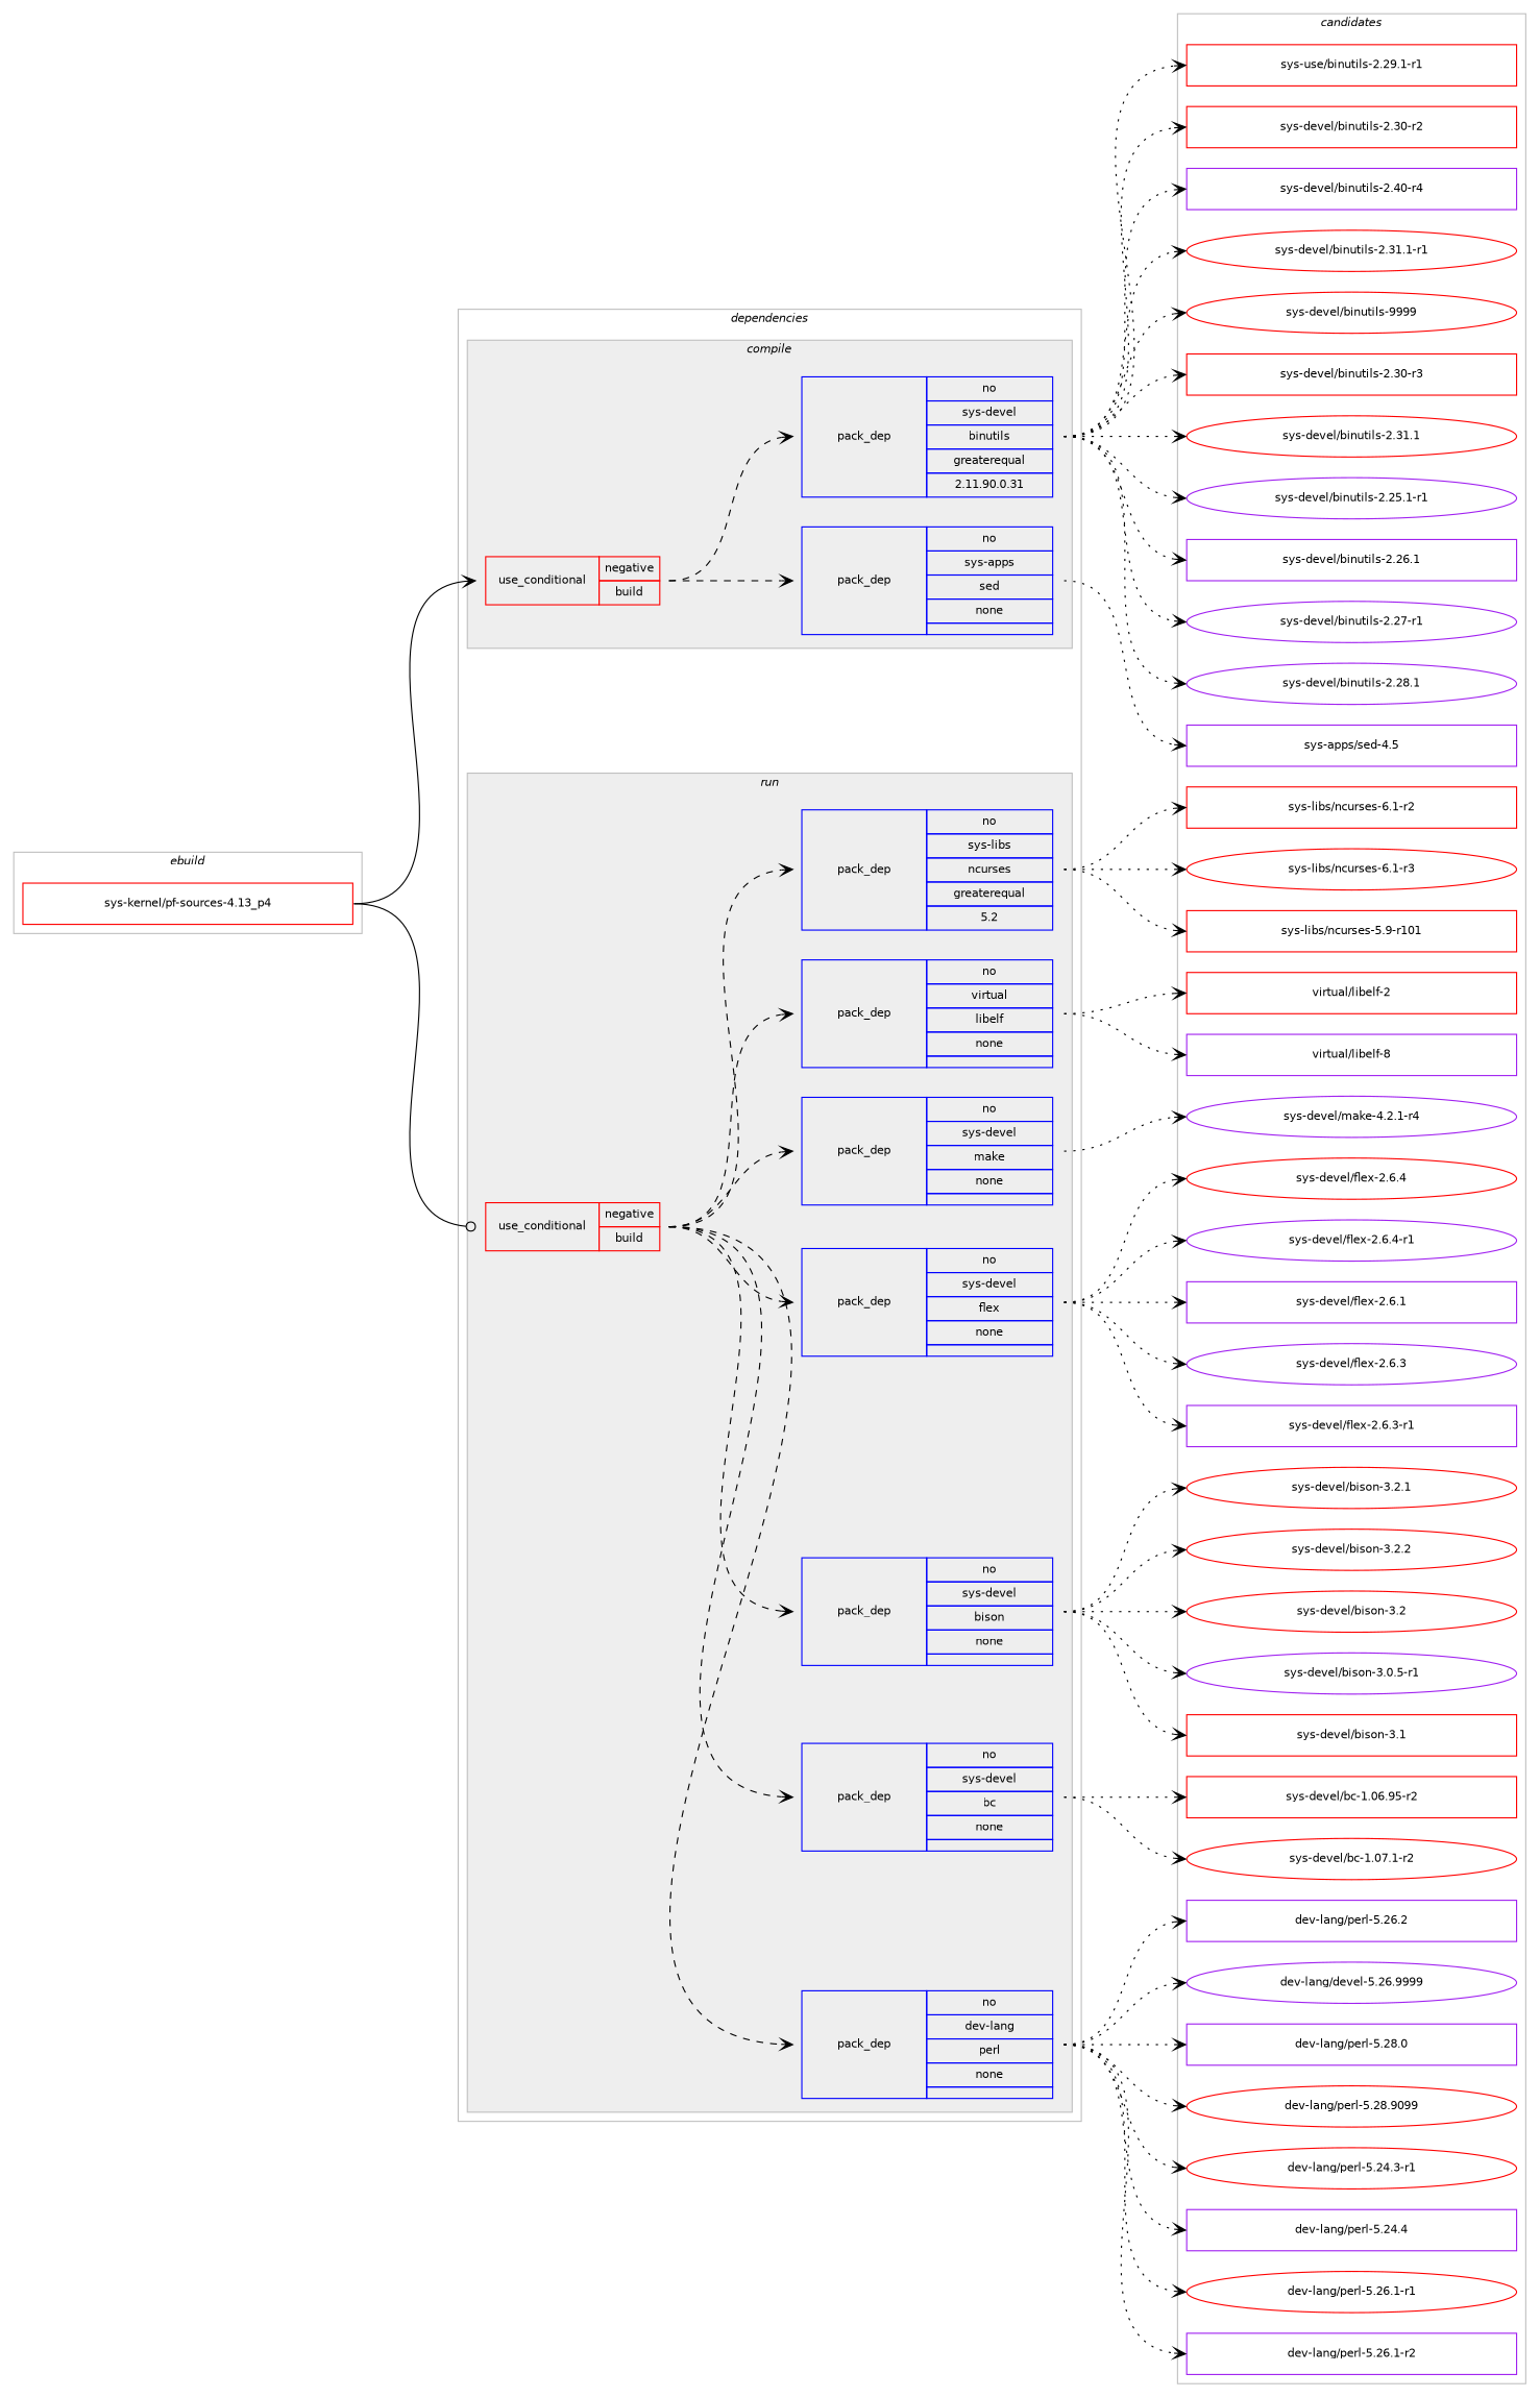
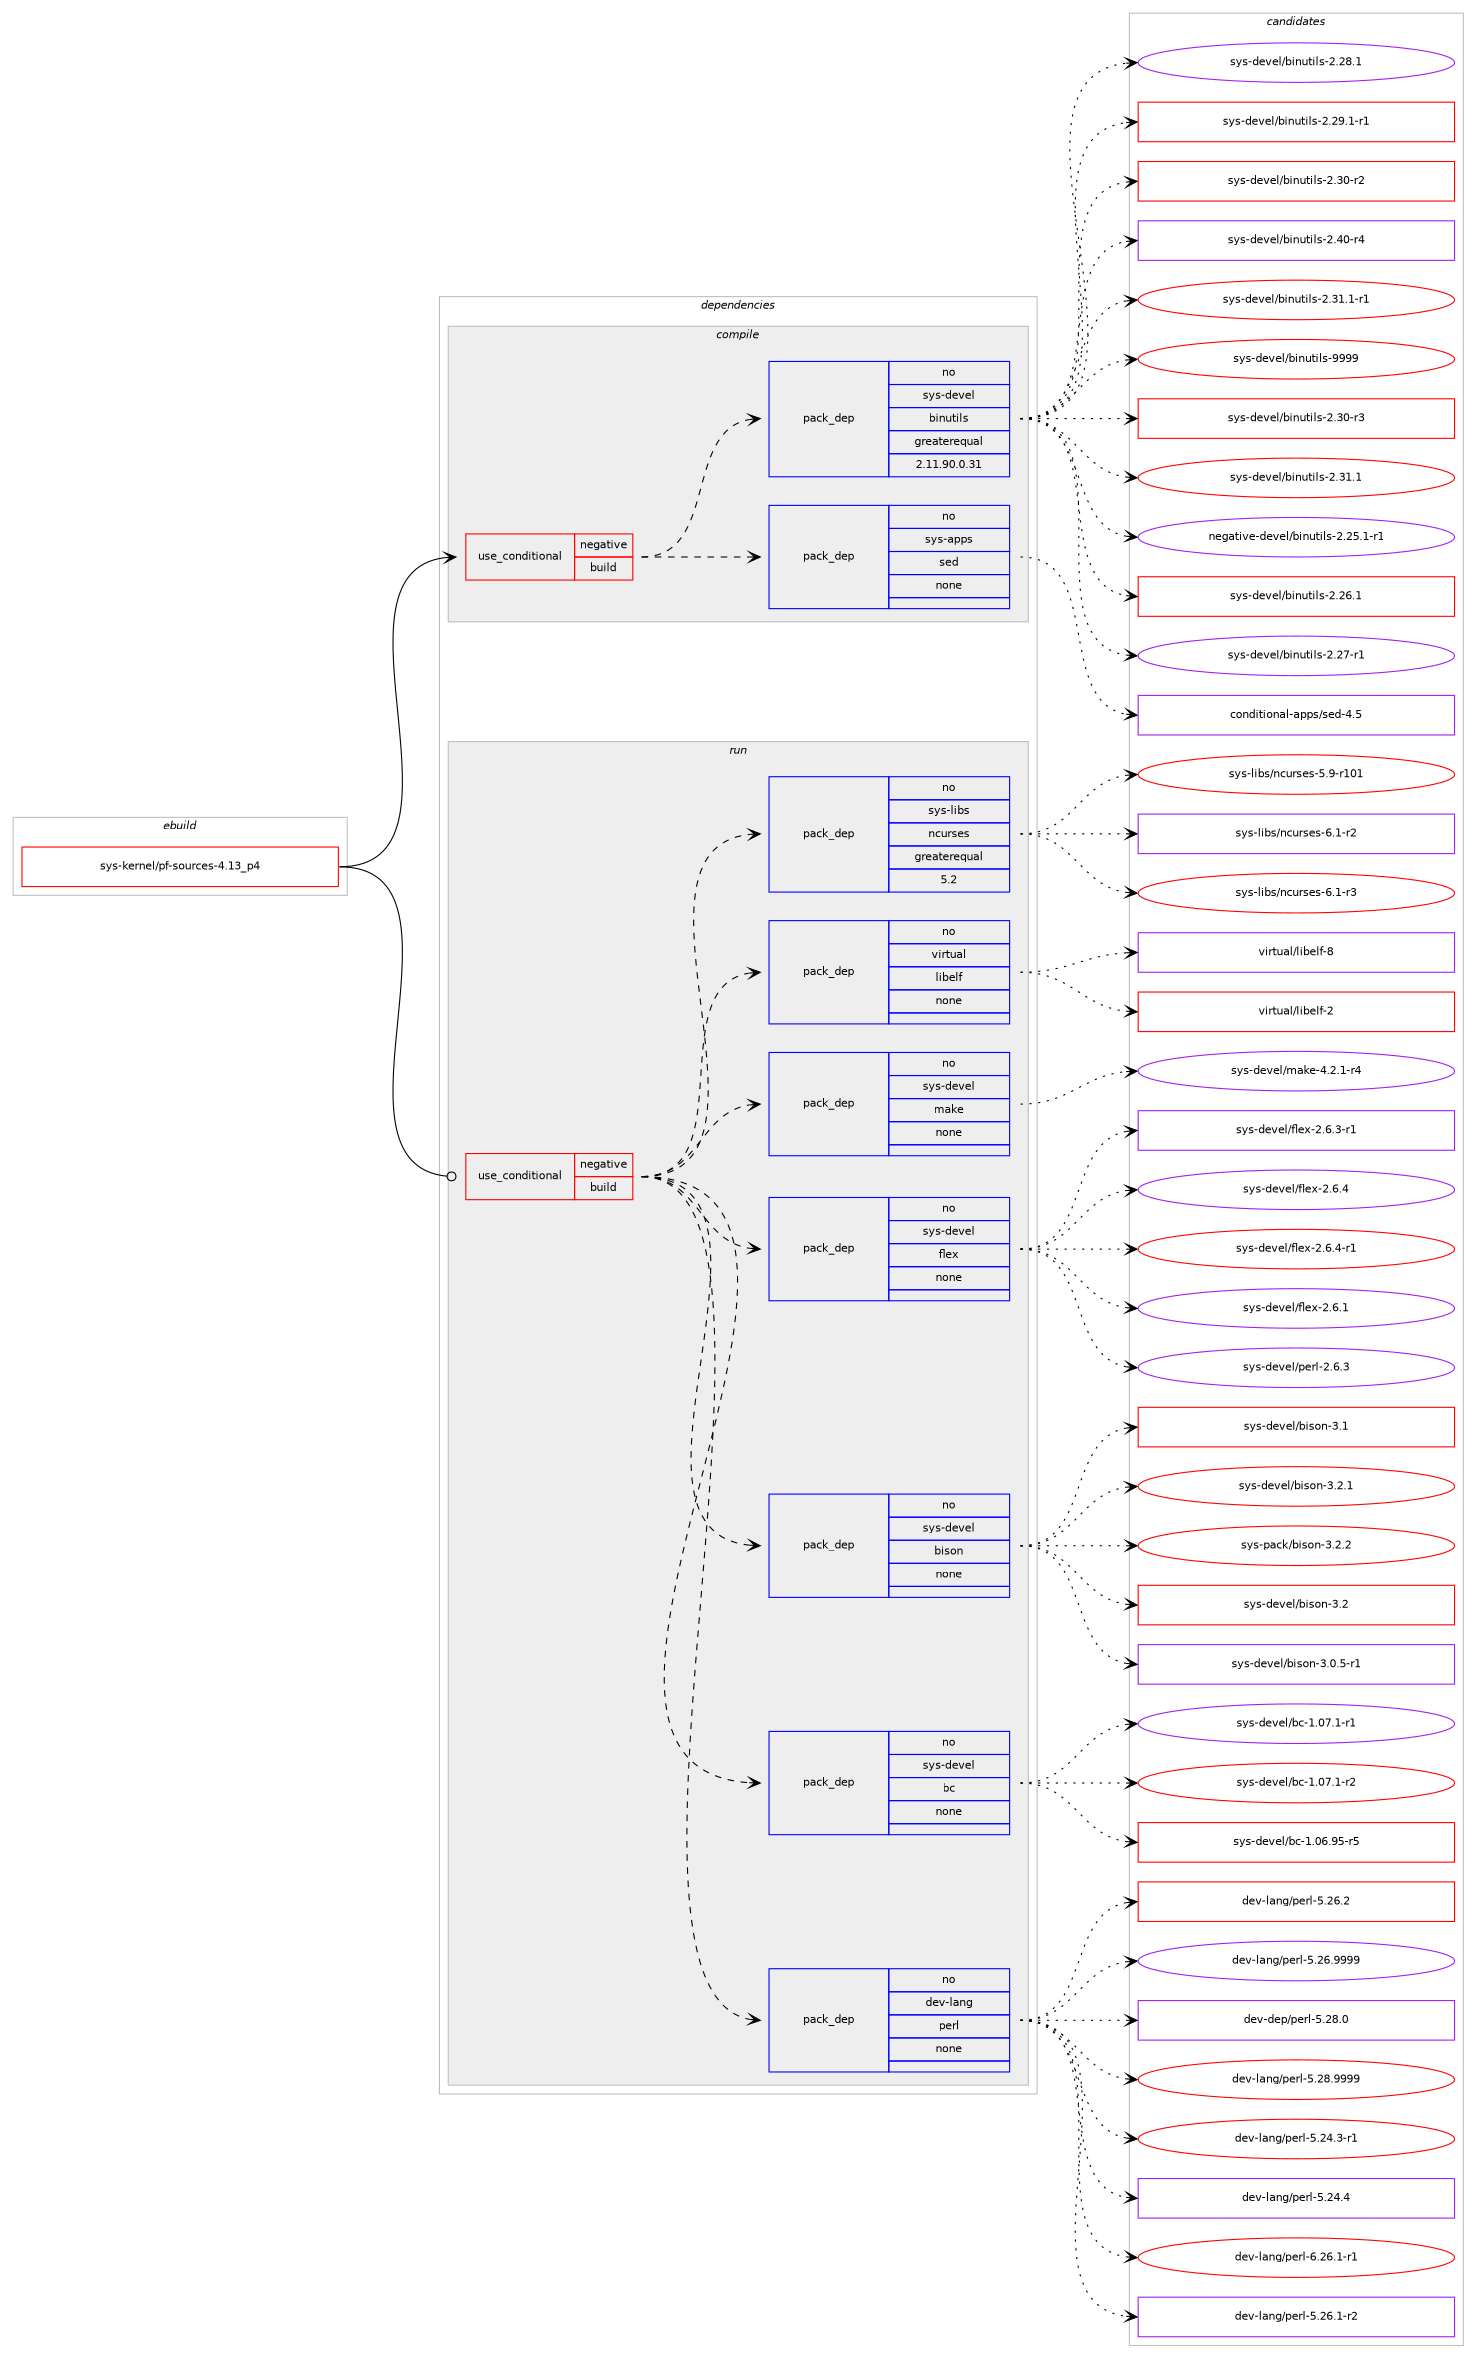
  digraph {
    compound=true
    concentrate=true
    fontname=Helvetica
    fontsize=10
    newrank=true
    rankdir=LR
    ranksep=1.5
    node [color=red fontname=Helvetica fontsize=10 shape=box]
    edge [arrowhead=vee headport=w style=dotted tailport=e weight=100]
    n1 [label="sys-kernel/pf-sources-4.13_p4" width=4]
    n2 [color=blue label=<<TABLE BORDER="0" CELLBORDER="1" CELLSPACING="0" CELLPADDING="4" WIDTH="220"><TR><TD ROWSPAN="6" CELLPADDING="30">pack_dep</TD></TR><TR><TD WIDTH="110">no</TD></TR><TR><TD>sys-apps</TD></TR><TR><TD>sed</TD></TR><TR><TD>none</TD></TR><TR><TD></TD></TR></TABLE>> shape=none]
    n3 [color=blue label=<<TABLE BORDER="0" CELLBORDER="1" CELLSPACING="0" CELLPADDING="4" WIDTH="220"><TR><TD ROWSPAN="6" CELLPADDING="30">pack_dep</TD></TR><TR><TD WIDTH="110">no</TD></TR><TR><TD>sys-devel</TD></TR><TR><TD>binutils</TD></TR><TR><TD>greaterequal</TD></TR><TR><TD>2.11.90.0.31</TD></TR></TABLE>> shape=none]
    n4 [label=<<TABLE BORDER="0" CELLBORDER="1" CELLSPACING="0" CELLPADDING="4"><TR><TD ROWSPAN="3" CELLPADDING="10">use_conditional</TD></TR><TR><TD>negative</TD></TR><TR><TD>build</TD></TR></TABLE>> shape=none]
    n5 [color=blue label=<<TABLE BORDER="0" CELLBORDER="1" CELLSPACING="0" CELLPADDING="4" WIDTH="220"><TR><TD ROWSPAN="6" CELLPADDING="30">pack_dep</TD></TR><TR><TD WIDTH="110">no</TD></TR><TR><TD>dev-lang</TD></TR><TR><TD>perl</TD></TR><TR><TD>none</TD></TR><TR><TD></TD></TR></TABLE>> shape=none]
    n6 [color=blue label=<<TABLE BORDER="0" CELLBORDER="1" CELLSPACING="0" CELLPADDING="4" WIDTH="220"><TR><TD ROWSPAN="6" CELLPADDING="30">pack_dep</TD></TR><TR><TD WIDTH="110">no</TD></TR><TR><TD>sys-devel</TD></TR><TR><TD>bc</TD></TR><TR><TD>none</TD></TR><TR><TD></TD></TR></TABLE>> shape=none]
    n7 [color=blue label=<<TABLE BORDER="0" CELLBORDER="1" CELLSPACING="0" CELLPADDING="4" WIDTH="220"><TR><TD ROWSPAN="6" CELLPADDING="30">pack_dep</TD></TR><TR><TD WIDTH="110">no</TD></TR><TR><TD>sys-devel</TD></TR><TR><TD>bison</TD></TR><TR><TD>none</TD></TR><TR><TD></TD></TR></TABLE>> shape=none]
    n8 [color=blue label=<<TABLE BORDER="0" CELLBORDER="1" CELLSPACING="0" CELLPADDING="4" WIDTH="220"><TR><TD ROWSPAN="6" CELLPADDING="30">pack_dep</TD></TR><TR><TD WIDTH="110">no</TD></TR><TR><TD>sys-devel</TD></TR><TR><TD>flex</TD></TR><TR><TD>none</TD></TR><TR><TD></TD></TR></TABLE>> shape=none]
    n9 [color=blue label=<<TABLE BORDER="0" CELLBORDER="1" CELLSPACING="0" CELLPADDING="4" WIDTH="220"><TR><TD ROWSPAN="6" CELLPADDING="30">pack_dep</TD></TR><TR><TD WIDTH="110">no</TD></TR><TR><TD>sys-devel</TD></TR><TR><TD>make</TD></TR><TR><TD>none</TD></TR><TR><TD></TD></TR></TABLE>> shape=none]
    n10 [color=blue label=<<TABLE BORDER="0" CELLBORDER="1" CELLSPACING="0" CELLPADDING="4" WIDTH="220"><TR><TD ROWSPAN="6" CELLPADDING="30">pack_dep</TD></TR><TR><TD WIDTH="110">no</TD></TR><TR><TD>virtual</TD></TR><TR><TD>libelf</TD></TR><TR><TD>none</TD></TR><TR><TD></TD></TR></TABLE>> shape=none]
    n11 [color=blue label=<<TABLE BORDER="0" CELLBORDER="1" CELLSPACING="0" CELLPADDING="4" WIDTH="220"><TR><TD ROWSPAN="6" CELLPADDING="30">pack_dep</TD></TR><TR><TD WIDTH="110">no</TD></TR><TR><TD>sys-libs</TD></TR><TR><TD>ncurses</TD></TR><TR><TD>greaterequal</TD></TR><TR><TD>5.2</TD></TR></TABLE>> shape=none]
    n12 [label=<<TABLE BORDER="0" CELLBORDER="1" CELLSPACING="0" CELLPADDING="4"><TR><TD ROWSPAN="3" CELLPADDING="10">use_conditional</TD></TR><TR><TD>negative</TD></TR><TR><TD>build</TD></TR></TABLE>> shape=none]
-   n13 [color=purple label="sys-apps/sed-4.5" width=4]
+   n13 [color=purple label="conditional-apps/sed-4.5" width=4]
    n14 [label="sys-devel/binutils-2.30-r3" width=4]
    n15 [label="sys-devel/binutils-2.31.1" shape=ellipse width=4]
-   n16 [color=purple label="sys-devel/binutils-2.25.1-r1" shape=ellipse width=4]
-   n17 [color=purple label="sys-devel/binutils-2.26.1" width=4]
+   n16 [color=purple label="negative-devel/binutils-2.25.1-r1" shape=ellipse width=4]
+   n17 [label="sys-devel/binutils-2.26.1" width=4]
    n18 [color=purple label="sys-devel/binutils-2.27-r1" shape=ellipse width=4]
    n19 [color=purple label="sys-devel/binutils-2.28.1" shape=ellipse width=4]
-   n20 [label="sys-use/binutils-2.29.1-r1" width=4]
+   n20 [label="sys-devel/binutils-2.29.1-r1" width=4]
    n21 [label="sys-devel/binutils-2.30-r2" width=4]
    n22 [color=purple label="sys-devel/binutils-2.40-r4" width=4]
    n23 [label="sys-devel/binutils-2.31.1-r1" shape=ellipse width=4]
    n24 [label="sys-devel/binutils-9999" shape=ellipse width=4]
    n25 [label="dev-lang/perl-5.24.3-r1" shape=ellipse width=4]
    n26 [color=purple label="dev-lang/perl-5.24.4" width=4]
-   n27 [label="dev-lang/perl-5.26.1-r1" shape=ellipse width=4]
+   n27 [label="dev-lang/perl-6.26.1-r1" shape=ellipse width=4]
    n28 [color=purple label="dev-lang/perl-5.26.1-r2" width=4]
-   n29 [color=purple label="dev-lang/perl-5.26.2" width=4]
-   n30 [color=purple label="dev-lang/devel-5.26.9999" shape=ellipse width=4]
-   n31 [color=purple label="dev-lang/perl-5.28.0" width=4]
-   n32 [label="dev-lang/perl-5.28.9099" shape=ellipse width=4]
-   n33 [label="sys-devel/bc-1.06.95-r2" width=4]
+   n29 [label="dev-lang/perl-5.26.2" width=4]
+   n30 [color=purple label="dev-lang/perl-5.26.9999" shape=ellipse width=4]
+   n31 [color=purple label="dev-dep/perl-5.28.0" width=4]
+   n32 [label="dev-lang/perl-5.28.9999" shape=ellipse width=4]
+   n33 [label="sys-devel/bc-1.06.95-r5" width=4]
+   n34 [color=purple label="sys-devel/bc-1.07.1-r1" shape=ellipse width=4]
    n35 [label="sys-devel/bc-1.07.1-r2" shape=ellipse width=4]
-   n36 [label="sys-devel/bison-3.2" shape=ellipse width=4]
-   n37 [color=purple label="sys-devel/bison-3.0.5-r1" shape=ellipse width=4]
+   n36 [label="sys-devel/bison-3.2" width=4]
+   n37 [color=purple label="sys-devel/bison-3.0.5-r1" width=4]
    n38 [label="sys-devel/bison-3.1" width=4]
    n39 [label="sys-devel/bison-3.2.1" shape=ellipse width=4]
-   n40 [label="sys-devel/bison-3.2.2" shape=ellipse width=4]
-   n41 [color=purple label="sys-devel/flex-2.6.1" width=4]
-   n42 [color=purple label="sys-devel/flex-2.6.3" shape=ellipse width=4]
+   n40 [label="sys-pack/bison-3.2.2" shape=ellipse width=4]
+   n41 [color=purple label="sys-devel/flex-2.6.1" shape=ellipse width=4]
+   n42 [color=purple label="sys-devel/perl-2.6.3" shape=ellipse width=4]
    n43 [color=purple label="sys-devel/flex-2.6.3-r1" width=4]
-   n44 [label="sys-devel/flex-2.6.4" shape=ellipse width=4]
-   n45 [color=purple label="sys-devel/flex-2.6.4-r1" shape=ellipse width=4]
+   n44 [color=purple label="sys-devel/flex-2.6.4" shape=ellipse width=4]
+   n45 [label="sys-devel/flex-2.6.4-r1" shape=ellipse width=4]
    n46 [color=purple label="sys-devel/make-4.2.1-r4" shape=ellipse width=4]
-   n47 [label="sys-libs/ncurses-5.9-r101" width=4]
-   n48 [label="sys-libs/ncurses-6.1-r2" width=4]
+   n47 [label="sys-libs/ncurses-5.9-r101" shape=ellipse width=4]
+   n48 [color=purple label="sys-libs/ncurses-6.1-r2" width=4]
    n49 [label="sys-libs/ncurses-6.1-r3" shape=ellipse width=4]
    n50 [label="virtual/libelf-2" width=4]
    n51 [color=purple label="virtual/libelf-8" width=4]
    subgraph cluster_1 {
      color=gray
      label=<<i>ebuild</i>>
      rank=same
      n1
    }
    subgraph cluster_2 {
      color=gray
      label=<<i>dependencies</i>>
      subgraph cluster_3 {
        color=gray
        fillcolor="#eeeeee"
        label=<<i>compile</i>>
        style=filled
        subgraph sub_4 {
          color=gray
          fillcolor="#eeeeee"
          label=<<i>compile</i>>
          style=filled
          n4
          subgraph sub_5 {
            color=gray
            fillcolor="#eeeeee"
            label=<<i>compile</i>>
            style=filled
            n2
          }
          subgraph sub_6 {
            color=gray
            fillcolor="#eeeeee"
            label=<<i>compile</i>>
            style=filled
            n3
          }
        }
      }
      subgraph cluster_7 {
        color=gray
        fillcolor="#eeeeee"
        label=<<i>compile and run</i>>
        style=filled
      }
      subgraph cluster_8 {
        color=gray
        fillcolor="#eeeeee"
        label=<<i>run</i>>
        style=filled
        subgraph sub_9 {
          color=gray
          fillcolor="#eeeeee"
          label=<<i>run</i>>
          style=filled
          n12
          subgraph sub_10 {
            color=gray
            fillcolor="#eeeeee"
            label=<<i>run</i>>
            style=filled
            n5
          }
          subgraph sub_11 {
            color=gray
            fillcolor="#eeeeee"
            label=<<i>run</i>>
            style=filled
            n6
          }
          subgraph sub_12 {
            color=gray
            fillcolor="#eeeeee"
            label=<<i>run</i>>
            style=filled
            n7
          }
          subgraph sub_13 {
            color=gray
            fillcolor="#eeeeee"
            label=<<i>run</i>>
            style=filled
            n8
          }
          subgraph sub_14 {
            color=gray
            fillcolor="#eeeeee"
            label=<<i>run</i>>
            style=filled
            n9
          }
          subgraph sub_15 {
            color=gray
            fillcolor="#eeeeee"
            label=<<i>run</i>>
            style=filled
            n10
          }
          subgraph sub_16 {
            color=gray
            fillcolor="#eeeeee"
            label=<<i>run</i>>
            style=filled
            n11
          }
        }
      }
    }
    subgraph cluster_17 {
      color=gray
      label=<<i>candidates</i>>
      rank=same
      subgraph sub_18 {
        color=black
        label=<<i>candidates</i>>
        nodesep=1
        rank=same
        n13
      }
      subgraph sub_19 {
        color=black
        label=<<i>candidates</i>>
        nodesep=1
        rank=same
        n14
        n15
        n16
        n17
        n18
        n19
        n20
        n21
        n22
        n23
        n24
      }
      subgraph sub_20 {
        color=black
        label=<<i>candidates</i>>
        nodesep=1
        rank=same
        n25
        n26
        n27
        n28
        n29
        n30
        n31
        n32
      }
      subgraph sub_21 {
        color=black
        label=<<i>candidates</i>>
        nodesep=1
        rank=same
        n33
+       n34
        n35
      }
      subgraph sub_22 {
        color=black
        label=<<i>candidates</i>>
        nodesep=1
        rank=same
        n36
        n37
        n38
        n39
        n40
      }
      subgraph sub_23 {
        color=black
        label=<<i>candidates</i>>
        nodesep=1
        rank=same
        n41
        n42
        n43
        n44
        n45
      }
      subgraph sub_24 {
        color=black
        label=<<i>candidates</i>>
        nodesep=1
        rank=same
        n46
      }
      subgraph sub_25 {
        color=black
        label=<<i>candidates</i>>
        nodesep=1
        rank=same
        n47
        n48
        n49
      }
      subgraph sub_26 {
        color=black
        label=<<i>candidates</i>>
        nodesep=1
        rank=same
        n50
        n51
      }
    }
    n1 -> n4 [style=solid weight=20]
    n1 -> n12 [arrowhead=odot style=solid weight=20]
    n2 -> n13
    n3 -> n14
    n3 -> n15
    n3 -> n16
    n3 -> n17
    n3 -> n18
    n3 -> n19
    n3 -> n20
    n3 -> n21
    n3 -> n22
    n3 -> n23
    n3 -> n24
    n4 -> n2 [style=dashed weight=20]
    n4 -> n3 [style=dashed weight=20]
    n5 -> n25
    n5 -> n26
    n5 -> n27
    n5 -> n28
    n5 -> n29
    n5 -> n30
    n5 -> n31
    n5 -> n32
    n6 -> n33
+   n6 -> n34
    n6 -> n35
    n7 -> n36
    n7 -> n37
    n7 -> n38
    n7 -> n39
    n7 -> n40
    n8 -> n41
    n8 -> n42
    n8 -> n43
    n8 -> n44
    n8 -> n45
    n9 -> n46
    n10 -> n50
    n10 -> n51
    n11 -> n47
    n11 -> n48
    n11 -> n49
    n12 -> n5 [style=dashed weight=20]
    n12 -> n6 [style=dashed weight=20]
    n12 -> n7 [style=dashed weight=20]
    n12 -> n8 [style=dashed weight=20]
    n12 -> n9 [style=dashed weight=20]
    n12 -> n10 [style=dashed weight=20]
    n12 -> n11 [style=dashed weight=20]
  }
